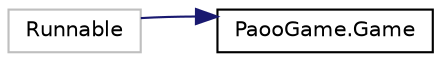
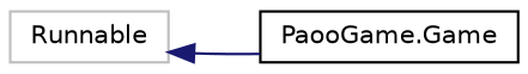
  digraph {
    rankdir=LR
    node [fillcolor=white fontname=Helvetica fontsize=10 shape=record style=filled]
    n1 [color=grey75 height=0.2 label=Runnable width=0.4]
    n2 [color=black height=0.2 label="PaooGame.Game" width=0.4]
-   n2 -> n1 [color=midnightblue dir=back fontname=Helvetica fontsize=10 labelfontname=Helvetica labelfontsize=10 style=solid]
+   n1 -> n2 [color=midnightblue dir=back fontname=Helvetica fontsize=10 labelfontname=Helvetica labelfontsize=10 style=solid]
  }
